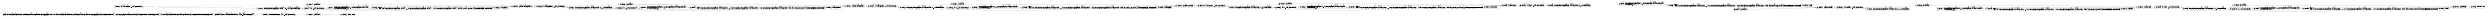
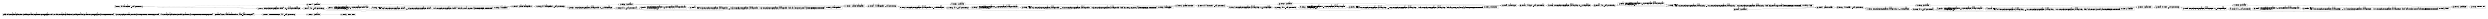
  digraph {
    rankdir=LR
    node [shape=record]
    n1 [label="{0\:\ 0x0000|MTH_ENTER_BLOCK\l|if (r4 != null) goto L_0x0006\l}"]
    n2 [label="{1\:\ 0x0002|r3.nullValue()\l}"]
    n3 [label="{2\:\ 0x0005|DONT\l|return\l}"]
    n4 [label="{4\:\ 0x0012|if (r4.rawLocation() != null) goto L_0x0018\l}"]
    n5 [label="{5\:\ 0x0014|r3.nullValue()\l}"]
    n6 [label="{6\:\ 0x0018|com.google.gson.TypeAdapter\<double[]\> r0 = r2.array__double_adapter\l}"]
    n7 [label="{10\:\ 0x002d|r3.name(\"bearing_before\")\l}"]
    n8 [label="{7\:\ 0x001a|if (r0 != null) goto L_0x0026\l}"]
    n9 [label="{11\:\ 0x0036|if (r4.bearingBefore() != null) goto L_0x003c\l}"]
    n10 [label="{8\:\ 0x001c|com.google.gson.TypeAdapter r0 = r2.gson.getAdapter(double[].class)\lr2.array__double_adapter = r0\l}"]
    n11 [label="{9\:\ 0x0026|PHI: r0 \l  PHI: (r0v39 com.google.gson.TypeAdapter\<double[]\>) = (r0v38 com.google.gson.TypeAdapter\<double[]\>), (r0v41 com.google.gson.TypeAdapter\<double[]\>) binds: [B:7:0x001a, B:8:0x001c] A[DONT_GENERATE, DONT_INLINE]\l|r0.write(r3, r4.rawLocation())\l}"]
    n12 [label="{12\:\ 0x0038|r3.nullValue()\l}"]
    n13 [label="{13\:\ 0x003c|com.google.gson.TypeAdapter\<java.lang.Double\> r0 = r2.double__adapter\l}"]
    n14 [label="{17\:\ 0x0051|r3.name(\"bearing_after\")\l}"]
    n15 [label="{14\:\ 0x003e|if (r0 != null) goto L_0x004a\l}"]
    n16 [label="{18\:\ 0x005a|if (r4.bearingAfter() != null) goto L_0x0060\l}"]
    n17 [label="{15\:\ 0x0040|com.google.gson.TypeAdapter r0 = r2.gson.getAdapter(java.lang.Double.class)\lr2.double__adapter = r0\l}"]
    n18 [label="{16\:\ 0x004a|PHI: r0 \l  PHI: (r0v35 com.google.gson.TypeAdapter\<java.lang.Double\>) = (r0v34 com.google.gson.TypeAdapter\<java.lang.Double\>), (r0v37 com.google.gson.TypeAdapter\<java.lang.Double\>) binds: [B:14:0x003e, B:15:0x0040] A[DONT_GENERATE, DONT_INLINE]\l|r0.write(r3, r4.bearingBefore())\l}"]
    n19 [label="{19\:\ 0x005c|r3.nullValue()\l}"]
    n20 [label="{20\:\ 0x0060|com.google.gson.TypeAdapter\<java.lang.Double\> r0 = r2.double__adapter\l}"]
    n21 [label="{24\:\ 0x0075|r3.name(\"instruction\")\l}"]
    n22 [label="{21\:\ 0x0062|if (r0 != null) goto L_0x006e\l}"]
    n23 [label="{25\:\ 0x007e|if (r4.instruction() != null) goto L_0x0084\l}"]
    n24 [label="{22\:\ 0x0064|com.google.gson.TypeAdapter r0 = r2.gson.getAdapter(java.lang.Double.class)\lr2.double__adapter = r0\l}"]
    n25 [label="{23\:\ 0x006e|PHI: r0 \l  PHI: (r0v31 com.google.gson.TypeAdapter\<java.lang.Double\>) = (r0v30 com.google.gson.TypeAdapter\<java.lang.Double\>), (r0v33 com.google.gson.TypeAdapter\<java.lang.Double\>) binds: [B:21:0x0062, B:22:0x0064] A[DONT_GENERATE, DONT_INLINE]\l|r0.write(r3, r4.bearingAfter())\l}"]
    n26 [label="{26\:\ 0x0080|r3.nullValue()\l}"]
    n27 [label="{27\:\ 0x0084|com.google.gson.TypeAdapter\<java.lang.String\> r0 = r2.string_adapter\l}"]
    n28 [label="{31\:\ 0x0099|r3.name(\"type\")\l}"]
    n29 [label="{28\:\ 0x0086|if (r0 != null) goto L_0x0092\l}"]
    n30 [label="{32\:\ 0x00a2|if (r4.type() != null) goto L_0x00a8\l}"]
    n31 [label="{29\:\ 0x0088|com.google.gson.TypeAdapter r0 = r2.gson.getAdapter(java.lang.String.class)\lr2.string_adapter = r0\l}"]
    n32 [label="{30\:\ 0x0092|PHI: r0 \l  PHI: (r0v27 com.google.gson.TypeAdapter\<java.lang.String\>) = (r0v26 com.google.gson.TypeAdapter\<java.lang.String\>), (r0v29 com.google.gson.TypeAdapter\<java.lang.String\>) binds: [B:28:0x0086, B:29:0x0088] A[DONT_GENERATE, DONT_INLINE]\l|r0.write(r3, r4.instruction())\l}"]
    n33 [label="{34\:\ 0x00a8|com.google.gson.TypeAdapter\<java.lang.String\> r0 = r2.string_adapter\l}"]
    n34 [label="{33\:\ 0x00a4|r3.nullValue()\l}"]
    n35 [label="{38\:\ 0x00bd|r3.name(\"modifier\")\l}"]
+   n36 [label="{35\:\ 0x00aa|if (r0 != null) goto L_0x00b6\l}"]
    n37 [label="{39\:\ 0x00c6|if (r4.modifier() != null) goto L_0x00cc\l}"]
-   n38 [label="{36\:\ 0x00ac|com.google.gson.TypeAdapter r0 = r2.gson.getAdapter(java.lang.String.class)\lr2.string_this = r0\l}"]
+   n38 [label="{36\:\ 0x00ac|com.google.gson.TypeAdapter r0 = r2.gson.getAdapter(java.lang.String.class)\lr2.string_adapter = r0\l}"]
    n39 [label="{37\:\ 0x00b6|PHI: r0 \l  PHI: (r0v23 com.google.gson.TypeAdapter\<java.lang.String\>) = (r0v22 com.google.gson.TypeAdapter\<java.lang.String\>), (r0v25 com.google.gson.TypeAdapter\<java.lang.String\>) binds: [B:35:0x00aa, B:36:0x00ac] A[DONT_GENERATE, DONT_INLINE]\l|r0.write(r3, r4.type())\l}"]
    n40 [label="{40\:\ 0x00c8|r3.nullValue()\l}"]
    n41 [label="{41\:\ 0x00cc|com.google.gson.TypeAdapter\<java.lang.String\> r0 = r2.string_adapter\l}"]
    n42 [label="{45\:\ 0x00e1|r3.name(\"exit\")\l}"]
+   n43 [label="{42\:\ 0x00ce|if (r0 != null) goto L_0x00da\l}"]
    n44 [label="{46\:\ 0x00ea|if (r4.exit() != null) goto L_0x00f6\l}"]
    n45 [label="{43\:\ 0x00d0|com.google.gson.TypeAdapter r0 = r2.gson.getAdapter(java.lang.String.class)\lr2.string_adapter = r0\l}"]
    n46 [label="{44\:\ 0x00da|PHI: r0 \l  PHI: (r0v19 com.google.gson.TypeAdapter\<java.lang.String\>) = (r0v18 com.google.gson.TypeAdapter\<java.lang.String\>), (r0v21 com.google.gson.TypeAdapter\<java.lang.String\>) binds: [B:42:0x00ce, B:43:0x00d0] A[DONT_GENERATE, DONT_INLINE]\l|r0.write(r3, r4.modifier())\l}"]
    n47 [label="{47\:\ 0x00ec|r3.nullValue()\l}"]
    n48 [label="{48\:\ 0x00f0|com.google.gson.TypeAdapter\<java.lang.Integer\> r0 = r2.integer_adapter\l}"]
    n49 [label="{52\:\ 0x0105|r3.endObject()\l}"]
    n50 [label="{49\:\ 0x00f2|if (r0 != null) goto L_0x00fe\l}"]
    n51 [label="{53\:\ 0x0108|RETURN\l|exit\l}"]
    n52 [label="{50\:\ 0x00f4|com.google.gson.TypeAdapter r0 = r2.gson.getAdapter(java.lang.Integer.class)\lr2.integer_adapter = r0\l}"]
    n53 [label="{51\:\ 0x00fe|PHI: r0 \l  PHI: (r0v15 com.google.gson.TypeAdapter\<java.lang.Integer\>) = (r0v14 com.google.gson.TypeAdapter\<java.lang.Integer\>), (r0v17 com.google.gson.TypeAdapter\<java.lang.Integer\>) binds: [B:49:0x00f2, B:50:0x00f4] A[DONT_GENERATE, DONT_INLINE]\l|r0.write(r3, r4.exit())\l}"]
    n54 [label="{public void com.mapbox.api.directions.v5.models.AutoValue_StepManeuver.GsonTypeAdapter.write((r2v0 'this' com.mapbox.api.directions.v5.models.AutoValue_StepManeuver$GsonTypeAdapter A[IMMUTABLE_TYPE, THIS]), (r3v0 com.google.gson.stream.JsonWriter A[IMMUTABLE_TYPE, METHOD_ARGUMENT]), (r4v0 com.mapbox.api.directions.v5.models.StepManeuver A[IMMUTABLE_TYPE, METHOD_ARGUMENT]))  | Annotation[SYSTEM, dalvik.annotation.Throws, \{value=[java.io.IOException]\}]\l}"]
    n1 -> n2 [style=dashed]
    n2 -> n3
    n4 -> n5 [style=dashed]
    n4 -> n6
    n5 -> n7
    n6 -> n8
    n7 -> n9
    n8 -> n10 [style=dashed]
    n8 -> n11
    n9 -> n12 [style=dashed]
    n9 -> n13
    n10 -> n11
    n11 -> n7
    n12 -> n14
    n13 -> n15
    n14 -> n16
    n15 -> n17 [style=dashed]
    n15 -> n18
    n16 -> n19 [style=dashed]
    n16 -> n20
    n17 -> n18
    n18 -> n14
    n19 -> n21
    n20 -> n22
    n21 -> n23
    n22 -> n24 [style=dashed]
    n22 -> n25
    n23 -> n26 [style=dashed]
    n23 -> n27
    n24 -> n25
    n25 -> n21
    n26 -> n28
    n27 -> n29
    n28 -> n30
    n29 -> n31 [style=dashed]
    n29 -> n32
    n30 -> n33
    n31 -> n32
    n32 -> n28
+   n33 -> n36
    n34 -> n35
    n35 -> n37
+   n36 -> n38 [style=dashed]
+   n36 -> n39
    n37 -> n40 [style=dashed]
    n37 -> n41
    n38 -> n39
    n39 -> n35
    n40 -> n42
+   n41 -> n43
    n42 -> n44
+   n43 -> n45 [style=dashed]
+   n43 -> n46
    n44 -> n47 [style=dashed]
    n44 -> n48
    n45 -> n46
    n46 -> n42
    n47 -> n49
    n48 -> n50
    n49 -> n51
    n50 -> n52 [style=dashed]
    n50 -> n53
    n52 -> n53
    n53 -> n49
    n54 -> n1
  }
